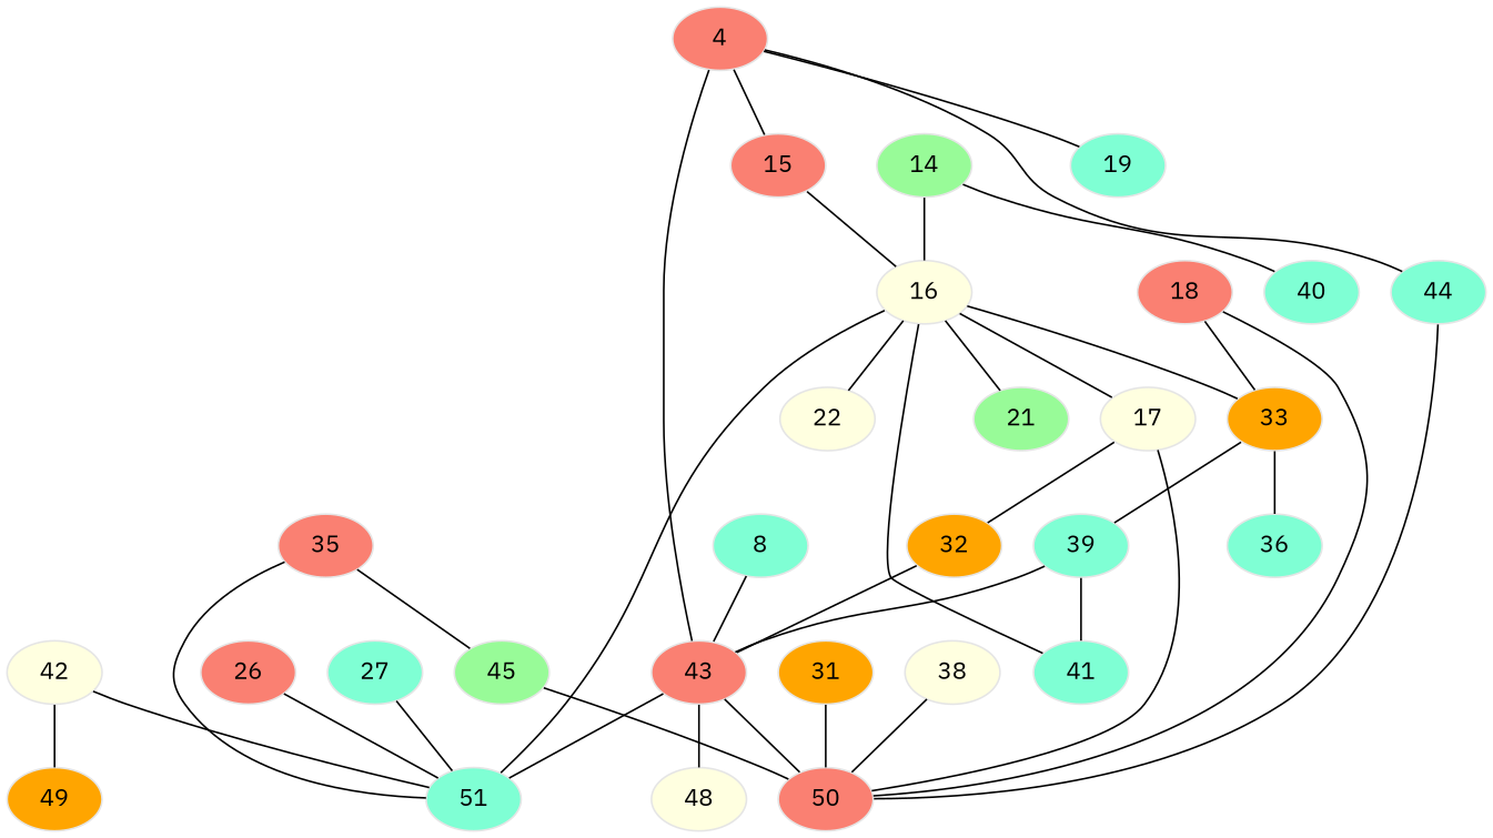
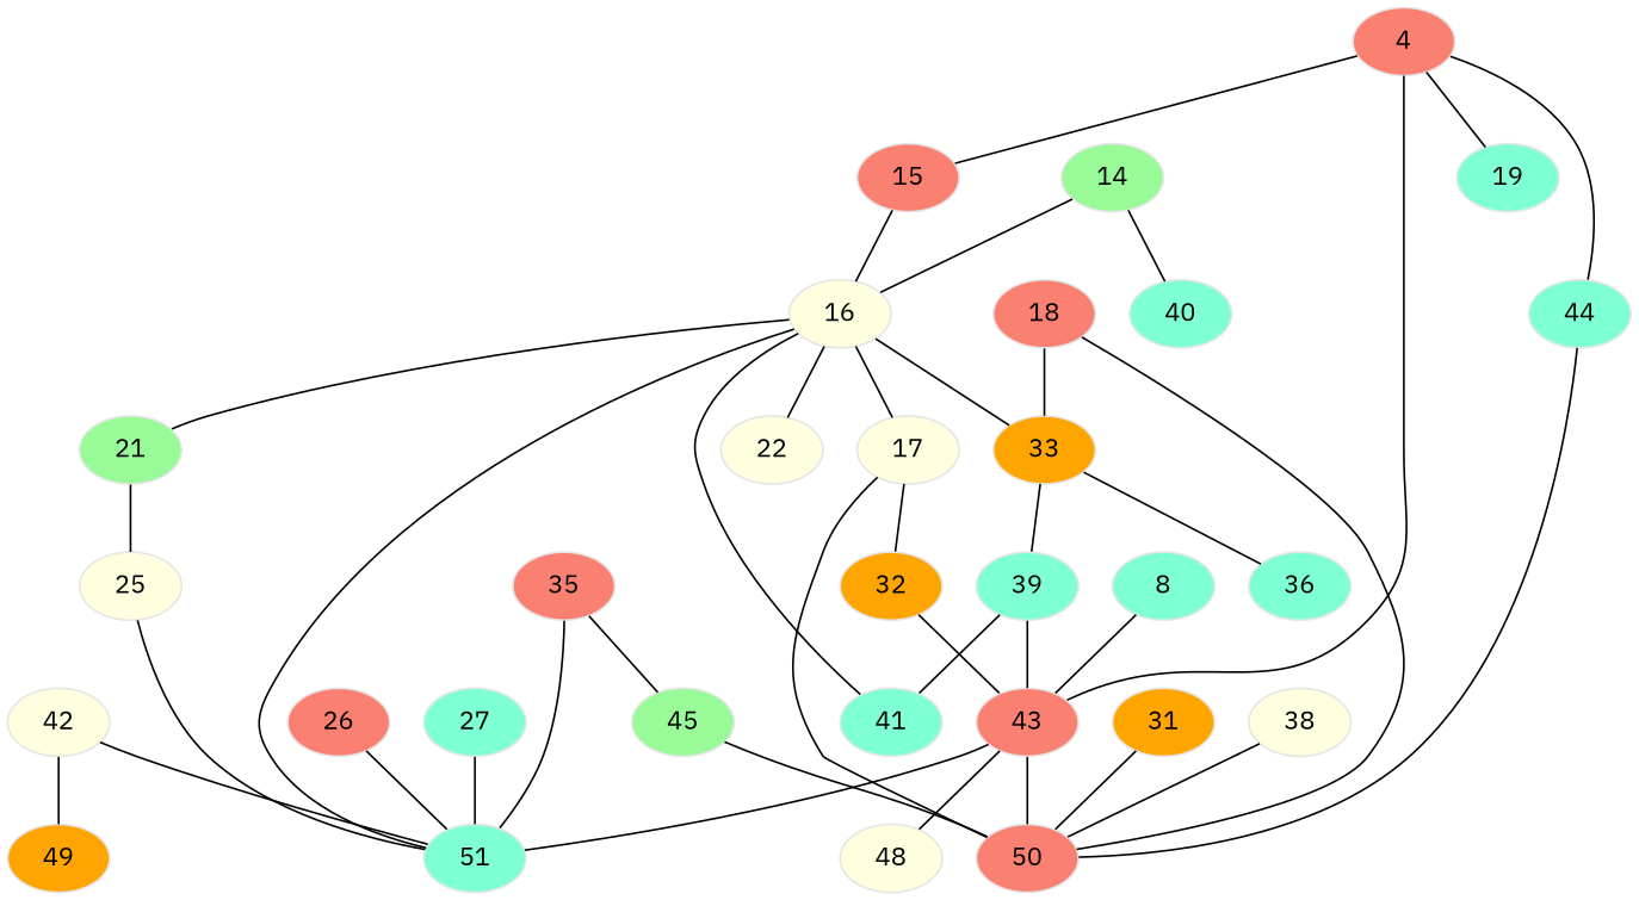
  graph {
    fontname="IBM Plex Sans"
    node [color=gray90 fillcolor=aquamarine fontname="IBM Plex Sans" style=filled]
    edge [fontname="IBM Plex Sans"]
    4 [fillcolor=salmon]
    15 [fillcolor=salmon]
    19
    43 [fillcolor=salmon super="+7+20+2+34"]
    44 [super="+11"]
    16 [fillcolor=lightyellow super="+5+12"]
    50 [fillcolor=salmon super="+37+42+13"]
    51 [super="+9+23"]
    48 [fillcolor=lightyellow super="+46"]
    8
    17 [fillcolor=lightyellow]
    21 [fillcolor=palegreen]
    22 [fillcolor=lightyellow]
    33 [fillcolor=orange]
    41
    14 [fillcolor=palegreen]
    40
    32 [fillcolor=orange]
+   25 [fillcolor=lightyellow]
    36
    39
    18 [fillcolor=salmon]
    26 [fillcolor=salmon]
    27
    31 [fillcolor=orange]
    35 [fillcolor=salmon super="+30"]
    45 [fillcolor=palegreen]
    38 [fillcolor=lightyellow]
    n29 [fillcolor=lightyellow label=42]
    49 [fillcolor=orange]
    4 -- 15
    4 -- 19
    4 -- 43 [weight=3]
    4 -- 44
    15 -- 16
    43 -- 50 [weight=4]
    43 -- 51 [weight=3]
    43 -- 48 [weight=2]
    44 -- 50
    16 -- 51
    16 -- 17
    16 -- 21
    16 -- 22
    16 -- 33
    16 -- 41
    8 -- 43
    17 -- 50 [weight=2]
    17 -- 32
+   21 -- 25
    33 -- 36
    33 -- 39
    14 -- 16
    14 -- 40
    32 -- 43
+   25 -- 51
    39 -- 43
    39 -- 41
    18 -- 50
    18 -- 33
    26 -- 51
    27 -- 51
    31 -- 50
    35 -- 51
    35 -- 45
    45 -- 50
    38 -- 50
    n29 -- 51
    n29 -- 49
  }
